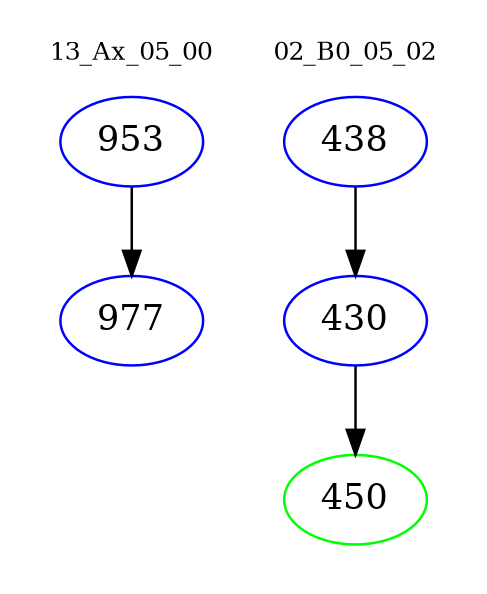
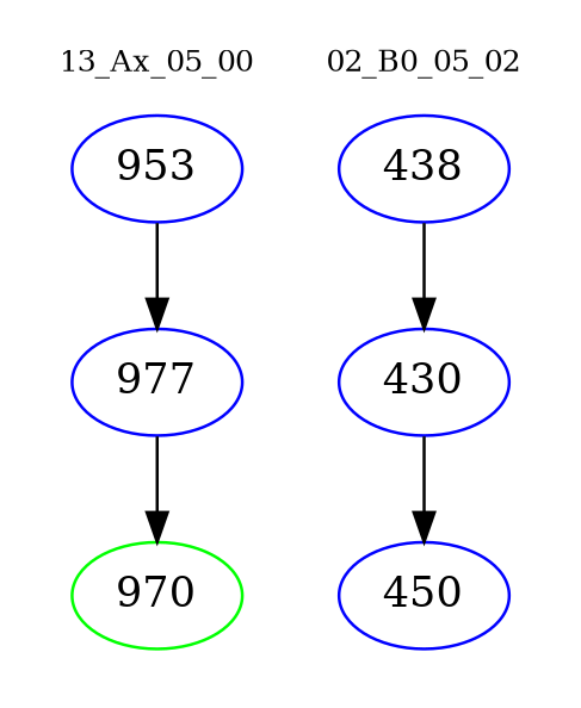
  digraph {
    node [color=blue]
    edge [color=black]
    n1 [label=953]
    n2 [label=977]
+   n3 [color=green label=970]
    n4 [label=438]
    n5 [label=430]
-   n6 [color=green label=450]
+   n6 [label=450]
    subgraph cluster_1 {
      color=white
      fontsize=10
      label="13_Ax_05_00"
      n1
      n2
+     n3
    }
    subgraph cluster_2 {
      color=white
      fontsize=10
      label="02_B0_05_02"
      n4
      n5
      n6
    }
    n1 -> n2
+   n2 -> n3
    n4 -> n5
    n5 -> n6
  }
